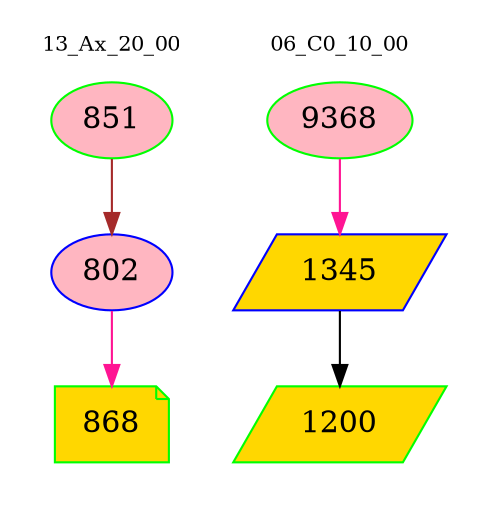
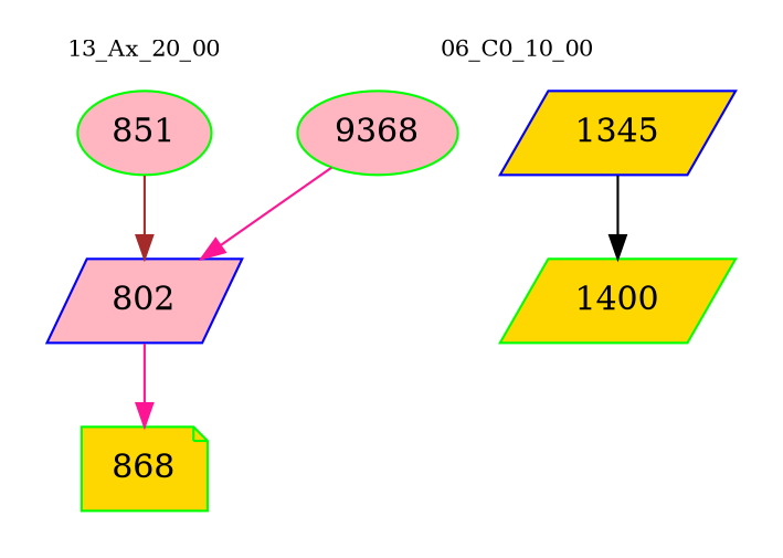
  digraph {
    node [color=green fillcolor=lightpink shape=parallelogram style=filled]
    edge [color=deeppink]
    n1 [label=851 shape=ellipse]
-   n2 [color=blue label=802 shape=ellipse]
+   n2 [color=blue label=802]
    n3 [fillcolor=gold label=868 shape=note]
    n4 [label=9368 shape=ellipse]
    n5 [color=blue fillcolor=gold label=1345]
-   n6 [fillcolor=gold label=1200]
+   n6 [fillcolor=gold label=1400]
    subgraph cluster_1 {
      color=white
      fontsize=10
      label="13_Ax_20_00"
      n1
      n2
      n3
    }
    subgraph cluster_2 {
      color=white
      fontsize=10
      label="06_C0_10_00"
      n4
      n5
      n6
    }
    n1 -> n2 [color=brown]
    n2 -> n3
-   n4 -> n5
+   n4 -> n2
    n5 -> n6 [color=black]
  }
